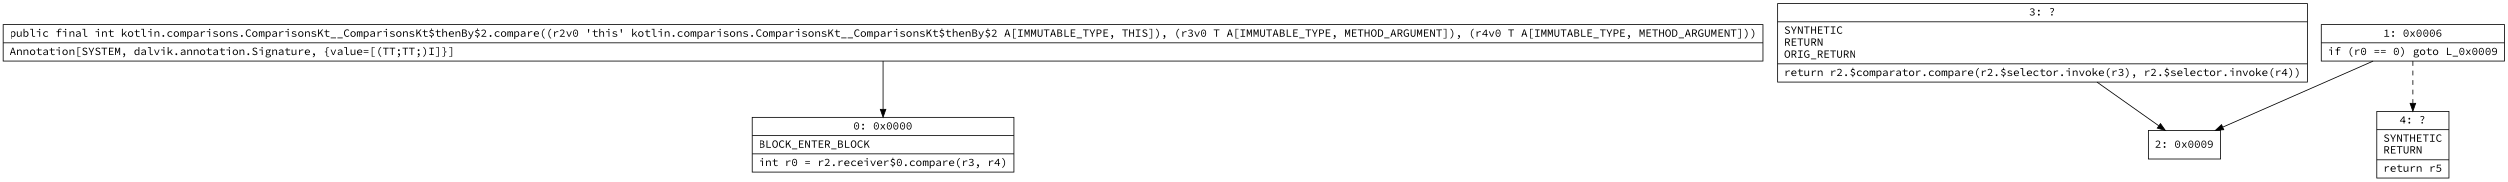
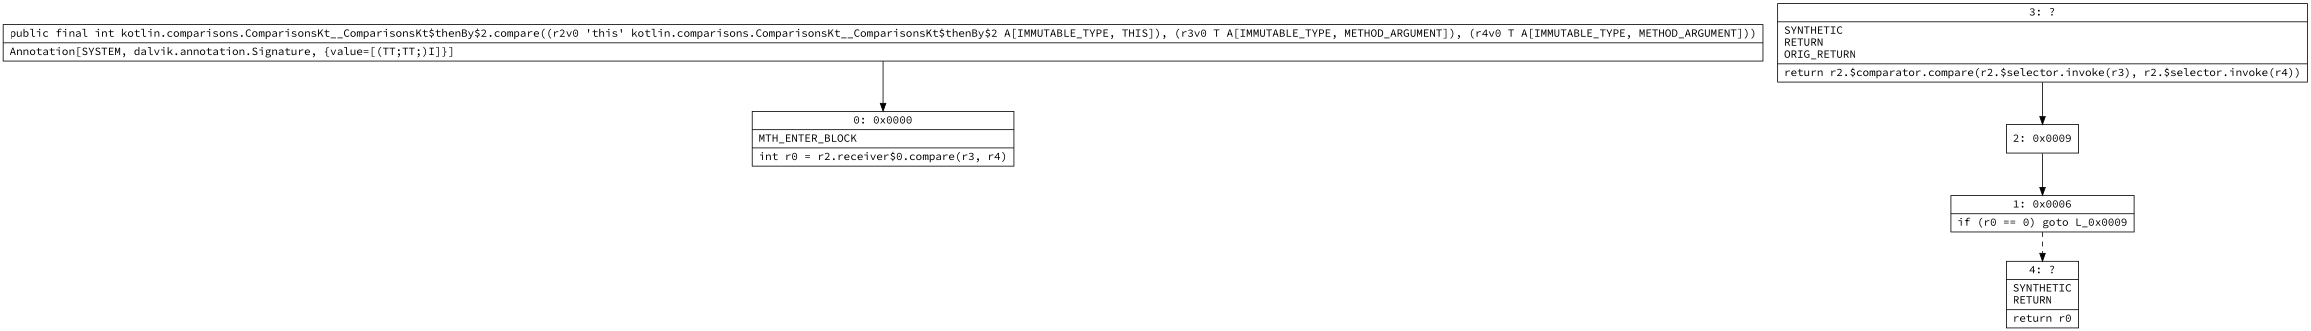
  digraph {
    fontname="Source Code Pro"
    node [fontname="Source Code Pro" shape=record]
    edge [fontname="Source Code Pro"]
-   n1 [label="{0\:\ 0x0000|BLOCK_ENTER_BLOCK\l|int r0 = r2.receiver$0.compare(r3, r4)\l}"]
+   n1 [label="{0\:\ 0x0000|MTH_ENTER_BLOCK\l|int r0 = r2.receiver$0.compare(r3, r4)\l}"]
    n2 [label="{1\:\ 0x0006|if (r0 == 0) goto L_0x0009\l}"]
    n3 [label="{2\:\ 0x0009}"]
-   n4 [label="{4\:\ ?|SYNTHETIC\lRETURN\l|return r5\l}"]
+   n4 [label="{4\:\ ?|SYNTHETIC\lRETURN\l|return r0\l}"]
    n5 [label="{3\:\ ?|SYNTHETIC\lRETURN\lORIG_RETURN\l|return r2.$comparator.compare(r2.$selector.invoke(r3), r2.$selector.invoke(r4))\l}"]
    n6 [label="{public final int kotlin.comparisons.ComparisonsKt__ComparisonsKt$thenBy$2.compare((r2v0 'this' kotlin.comparisons.ComparisonsKt__ComparisonsKt$thenBy$2 A[IMMUTABLE_TYPE, THIS]), (r3v0 T A[IMMUTABLE_TYPE, METHOD_ARGUMENT]), (r4v0 T A[IMMUTABLE_TYPE, METHOD_ARGUMENT]))  | Annotation[SYSTEM, dalvik.annotation.Signature, \{value=[(TT;TT;)I]\}]\l}"]
-   n2 -> n3
+   n3 -> n2
    n2 -> n4 [style=dashed]
    n5 -> n3
    n6 -> n1
  }
